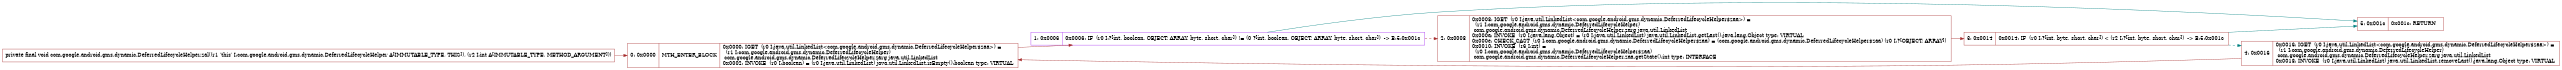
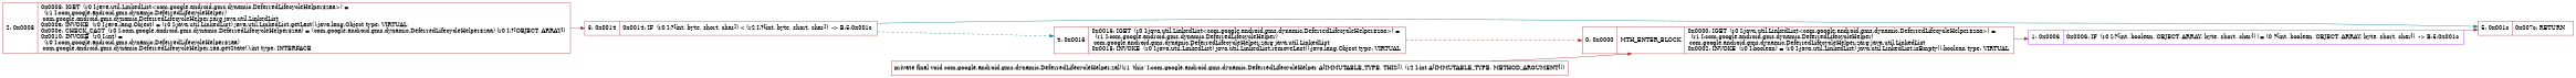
  digraph {
    rankdir=LR
    node [color=brown shape=record]
    edge [color=brown]
    n1 [label="{0\:\ 0x0000|MTH_ENTER_BLOCK\l|0x0000: IGET  (r0 I:java.util.LinkedList\<com.google.android.gms.dynamic.DeferredLifecycleHelper$zaa\>) = \l  (r1 I:com.google.android.gms.dynamic.DeferredLifecycleHelper)\l com.google.android.gms.dynamic.DeferredLifecycleHelper.zarg java.util.LinkedList \l0x0002: INVOKE  (r0 I:boolean) = (r0 I:java.util.LinkedList) java.util.LinkedList.isEmpty():boolean type: VIRTUAL \l}"]
    n2 [color=purple label="{1\:\ 0x0006|0x0006: IF  (r0 I:?[int, boolean, OBJECT, ARRAY, byte, short, char]) != (0 ?[int, boolean, OBJECT, ARRAY, byte, short, char])  \-\> B:5:0x001c \l}"]
-   n3 [label="{2\:\ 0x0008|0x0008: IGET  (r0 I:java.util.LinkedList\<com.google.android.gms.dynamic.DeferredLifecycleHelper$zaa\>) = \l  (r1 I:com.google.android.gms.dynamic.DeferredLifecycleHelper)\l com.google.android.gms.dynamic.DeferredLifecycleHelper.zarg java.util.LinkedList \l0x000a: INVOKE  (r0 I:java.lang.Object) = (r0 I:java.util.LinkedList) java.util.LinkedList.getLast():java.lang.Object type: VIRTUAL \l0x000e: CHECK_CAST  (r0 I:com.google.android.gms.dynamic.DeferredLifecycleHelper$zaa) = (com.google.android.gms.dynamic.DeferredLifecycleHelper$zaa) (r0 I:?[OBJECT, ARRAY]) \l0x0010: INVOKE  (r6 I:int) = \l  (r0 I:com.google.android.gms.dynamic.DeferredLifecycleHelper$zaa)\l com.google.android.gms.dynamic.DeferredLifecycleHelper.zaa.getState():int type: INTERFACE \l}"]
-   n4 [label="{5\:\ 0x001c|0x001c: RETURN   \l}"]
+   n3 [label="{2\:\ 0x0008|0x0008: IGET  (r0 I:java.util.LinkedList\<com.google.android.gms.dynamic.DeferredLifecycleHelper$zaa\>) = \l  (r1 I:com.google.android.gms.dynamic.DeferredLifecycleHelper)\l com.google.android.gms.dynamic.DeferredLifecycleHelper.zarg java.util.LinkedList \l0x000a: INVOKE  (r0 I:java.lang.Object) = (r0 I:java.util.LinkedList) java.util.LinkedList.getLast():java.lang.Object type: VIRTUAL \l0x000e: CHECK_CAST  (r0 I:com.google.android.gms.dynamic.DeferredLifecycleHelper$zaa) = (com.google.android.gms.dynamic.DeferredLifecycleHelper$zaa) (r0 I:?[OBJECT, ARRAY]) \l0x0010: INVOKE  (r0 I:int) = \l  (r0 I:com.google.android.gms.dynamic.DeferredLifecycleHelper$zaa)\l com.google.android.gms.dynamic.DeferredLifecycleHelper.zaa.getState():int type: INTERFACE \l}"]
+   n4 [label="{5\:\ 0x001c|0x007c: RETURN   \l}"]
    n5 [label="{3\:\ 0x0014|0x0014: IF  (r0 I:?[int, byte, short, char]) \< (r2 I:?[int, byte, short, char])  \-\> B:5:0x001c \l}"]
    n6 [label="{4\:\ 0x0016|0x0016: IGET  (r0 I:java.util.LinkedList\<com.google.android.gms.dynamic.DeferredLifecycleHelper$zaa\>) = \l  (r1 I:com.google.android.gms.dynamic.DeferredLifecycleHelper)\l com.google.android.gms.dynamic.DeferredLifecycleHelper.zarg java.util.LinkedList \l0x0018: INVOKE  (r0 I:java.util.LinkedList) java.util.LinkedList.removeLast():java.lang.Object type: VIRTUAL \l}"]
    n7 [label="{private final void com.google.android.gms.dynamic.DeferredLifecycleHelper.zal((r1 'this' I:com.google.android.gms.dynamic.DeferredLifecycleHelper A[IMMUTABLE_TYPE, THIS]), (r2 I:int A[IMMUTABLE_TYPE, METHOD_ARGUMENT])) }"]
    n1 -> n2
-   n2 -> n3 [style=dashed]
-   n2 -> n4 [color=teal]
+   n2 -> n4
    n3 -> n5
    n5 -> n4 [color=teal]
    n5 -> n6 [color=teal style=dashed]
-   n6 -> n1
+   n6 -> n1 [style=dashed]
    n7 -> n1
  }
